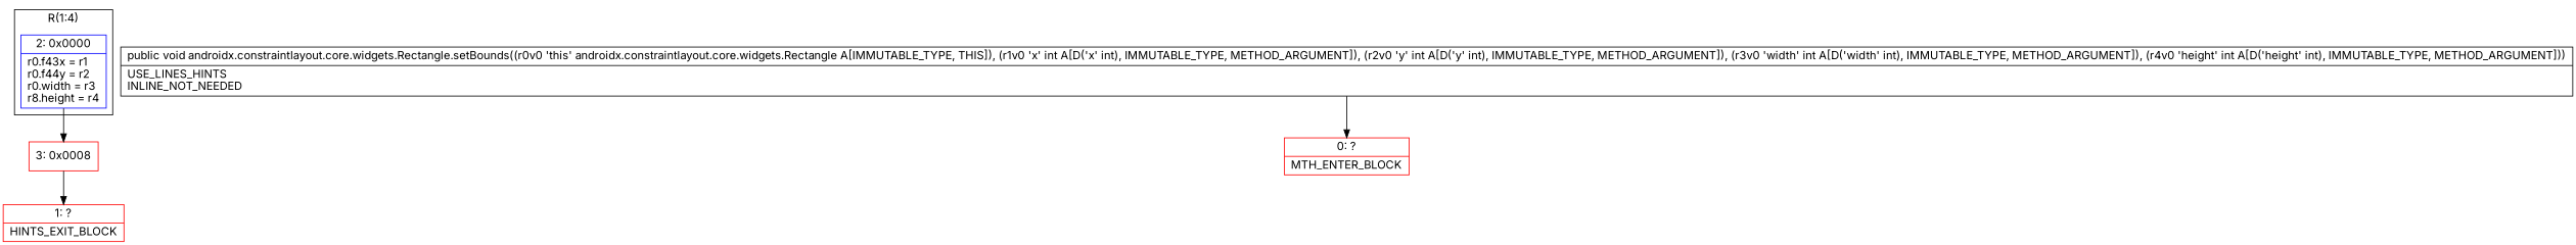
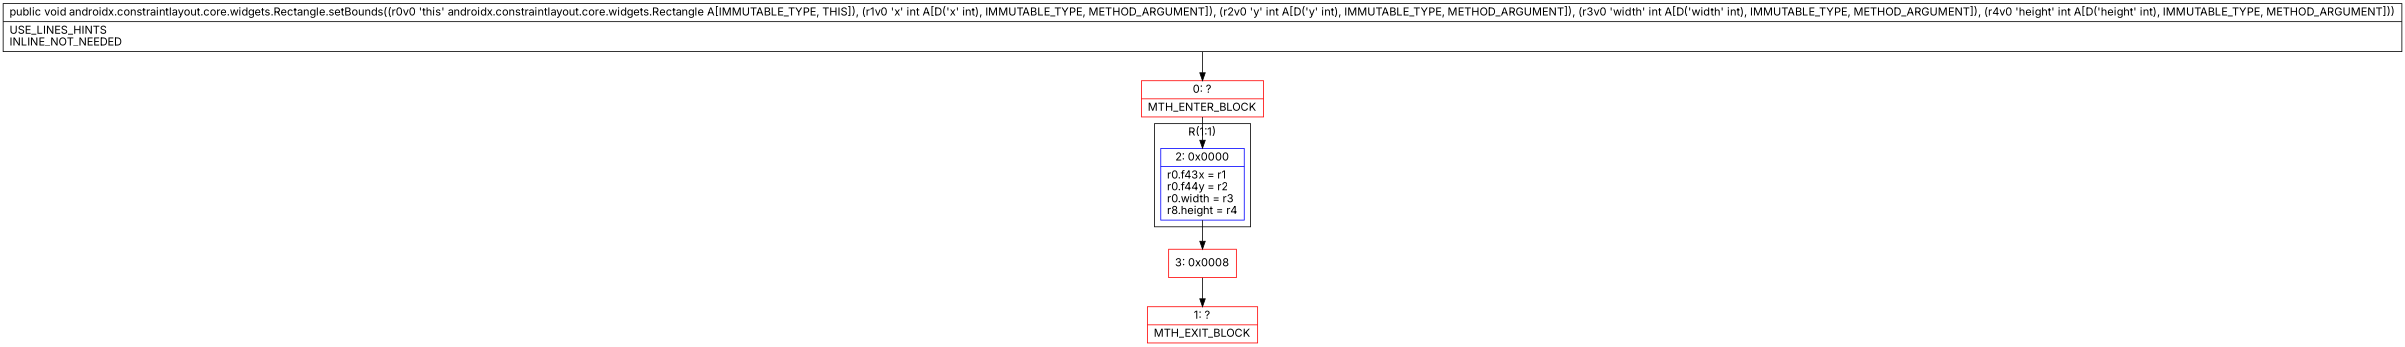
  digraph {
    fontname=Inter
    node [color=red fontname=Inter shape=record]
    edge [fontname=Inter]
    n1 [color=blue label="{2\:\ 0x0000|r0.f43x = r1\lr0.f44y = r2\lr0.width = r3\lr8.height = r4\l}"]
    n2 [label="{3\:\ 0x0008}"]
-   n3 [label="{1\:\ ?|HINTS_EXIT_BLOCK\l}"]
+   n3 [label="{1\:\ ?|MTH_EXIT_BLOCK\l}"]
    n4 [label="{0\:\ ?|MTH_ENTER_BLOCK\l}"]
    n5 [label="{public void androidx.constraintlayout.core.widgets.Rectangle.setBounds((r0v0 'this' androidx.constraintlayout.core.widgets.Rectangle A[IMMUTABLE_TYPE, THIS]), (r1v0 'x' int A[D('x' int), IMMUTABLE_TYPE, METHOD_ARGUMENT]), (r2v0 'y' int A[D('y' int), IMMUTABLE_TYPE, METHOD_ARGUMENT]), (r3v0 'width' int A[D('width' int), IMMUTABLE_TYPE, METHOD_ARGUMENT]), (r4v0 'height' int A[D('height' int), IMMUTABLE_TYPE, METHOD_ARGUMENT]))  | USE_LINES_HINTS\lINLINE_NOT_NEEDED\l}" color=""]
    subgraph cluster_1 {
-     label="R(1:4)"
+     label="R(1:1)"
      n1
    }
    n1 -> n2
    n2 -> n3
+   n4 -> n1
    n5 -> n4
  }
